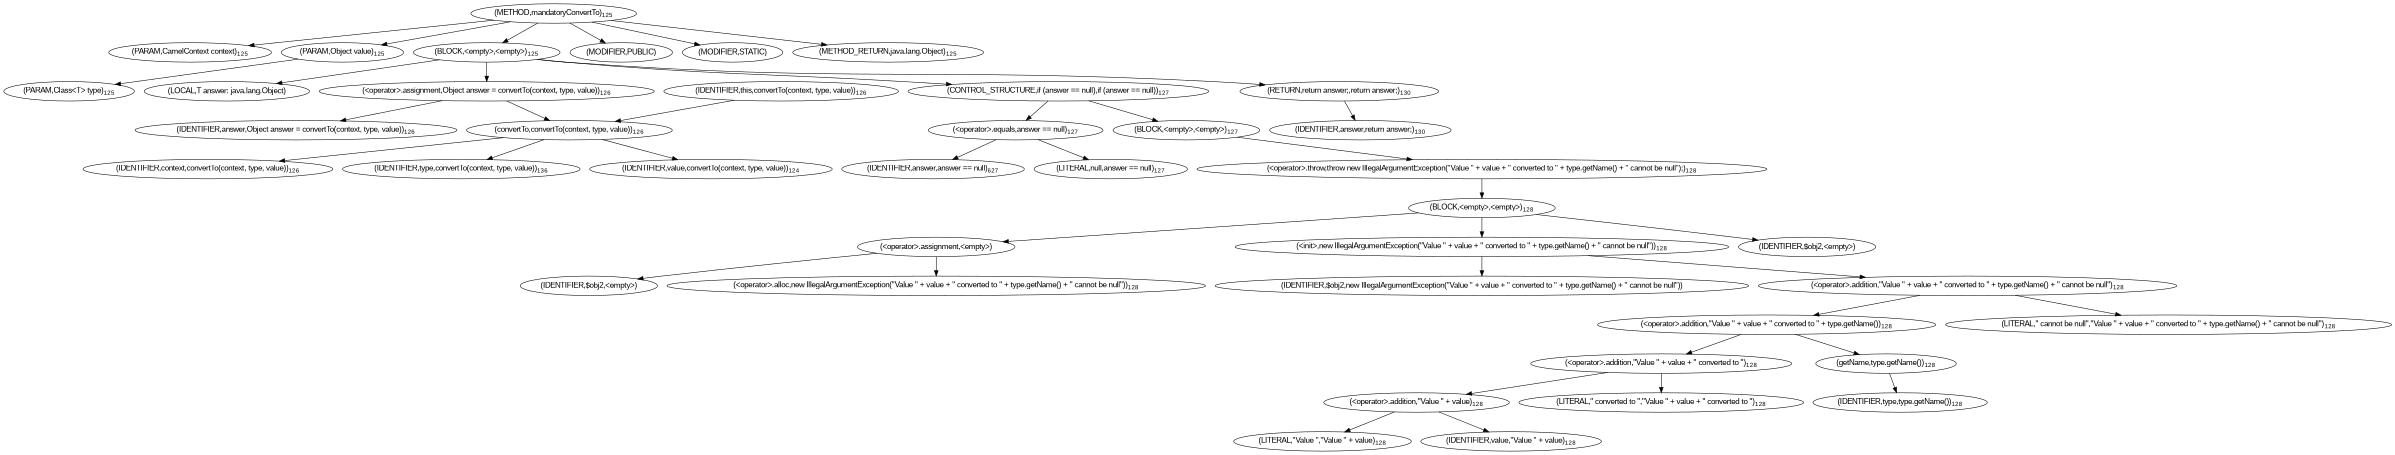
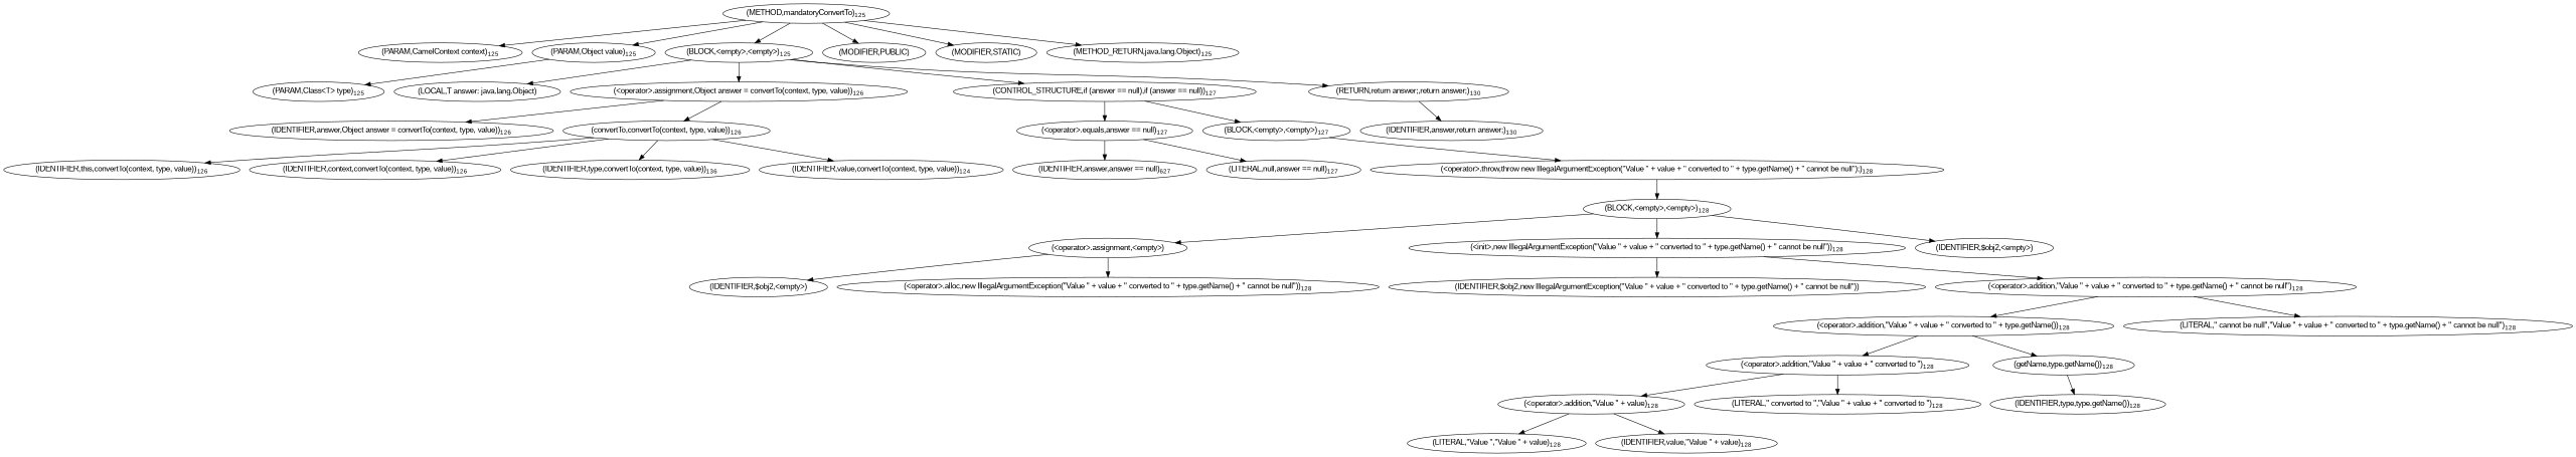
  digraph {
    fontname="Liberation Sans"
    node [fontname="Liberation Sans"]
    edge [fontname="Liberation Sans"]
    n1 [label=<(METHOD,mandatoryConvertTo)<SUB>125</SUB>>]
    n2 [label=<(PARAM,CamelContext context)<SUB>125</SUB>>]
    n3 [label=<(PARAM,Object value)<SUB>125</SUB>>]
    n4 [label=<(BLOCK,&lt;empty&gt;,&lt;empty&gt;)<SUB>125</SUB>>]
    n5 [label=<(MODIFIER,PUBLIC)>]
    n6 [label=<(MODIFIER,STATIC)>]
    n7 [label=<(METHOD_RETURN,java.lang.Object)<SUB>125</SUB>>]
    n8 [label=<(PARAM,Class&lt;T&gt; type)<SUB>125</SUB>>]
    n9 [label=<(LOCAL,T answer: java.lang.Object)>]
    n10 [label=<(&lt;operator&gt;.assignment,Object answer = convertTo(context, type, value))<SUB>126</SUB>>]
    n11 [label=<(CONTROL_STRUCTURE,if (answer == null),if (answer == null))<SUB>127</SUB>>]
    n12 [label=<(RETURN,return answer;,return answer;)<SUB>130</SUB>>]
    n13 [label=<(IDENTIFIER,answer,Object answer = convertTo(context, type, value))<SUB>126</SUB>>]
    n14 [label=<(convertTo,convertTo(context, type, value))<SUB>126</SUB>>]
    n15 [label=<(&lt;operator&gt;.equals,answer == null)<SUB>127</SUB>>]
    n16 [label=<(BLOCK,&lt;empty&gt;,&lt;empty&gt;)<SUB>127</SUB>>]
    n17 [label=<(IDENTIFIER,answer,return answer;)<SUB>130</SUB>>]
    n18 [label=<(IDENTIFIER,this,convertTo(context, type, value))<SUB>126</SUB>>]
    n19 [label=<(IDENTIFIER,context,convertTo(context, type, value))<SUB>126</SUB>>]
    n20 [label=<(IDENTIFIER,type,convertTo(context, type, value))<SUB>136</SUB>>]
    n21 [label=<(IDENTIFIER,value,convertTo(context, type, value))<SUB>124</SUB>>]
    n22 [label=<(IDENTIFIER,answer,answer == null)<SUB>627</SUB>>]
    n23 [label=<(LITERAL,null,answer == null)<SUB>127</SUB>>]
    n24 [label=<(&lt;operator&gt;.throw,throw new IllegalArgumentException(&quot;Value &quot; + value + &quot; converted to &quot; + type.getName() + &quot; cannot be null&quot;);)<SUB>128</SUB>>]
    n25 [label=<(BLOCK,&lt;empty&gt;,&lt;empty&gt;)<SUB>128</SUB>>]
    n26 [label=<(&lt;operator&gt;.assignment,&lt;empty&gt;)>]
    n27 [label=<(&lt;init&gt;,new IllegalArgumentException(&quot;Value &quot; + value + &quot; converted to &quot; + type.getName() + &quot; cannot be null&quot;))<SUB>128</SUB>>]
    n28 [label=<(IDENTIFIER,$obj2,&lt;empty&gt;)>]
    n29 [label=<(IDENTIFIER,$obj2,&lt;empty&gt;)>]
    n30 [label=<(&lt;operator&gt;.alloc,new IllegalArgumentException(&quot;Value &quot; + value + &quot; converted to &quot; + type.getName() + &quot; cannot be null&quot;))<SUB>128</SUB>>]
    n31 [label=<(IDENTIFIER,$obj2,new IllegalArgumentException(&quot;Value &quot; + value + &quot; converted to &quot; + type.getName() + &quot; cannot be null&quot;))>]
    n32 [label=<(&lt;operator&gt;.addition,&quot;Value &quot; + value + &quot; converted to &quot; + type.getName() + &quot; cannot be null&quot;)<SUB>128</SUB>>]
    n33 [label=<(&lt;operator&gt;.addition,&quot;Value &quot; + value + &quot; converted to &quot; + type.getName())<SUB>128</SUB>>]
    n34 [label=<(LITERAL,&quot; cannot be null&quot;,&quot;Value &quot; + value + &quot; converted to &quot; + type.getName() + &quot; cannot be null&quot;)<SUB>128</SUB>>]
    n35 [label=<(&lt;operator&gt;.addition,&quot;Value &quot; + value + &quot; converted to &quot;)<SUB>128</SUB>>]
    n36 [label=<(getName,type.getName())<SUB>128</SUB>>]
    n37 [label=<(&lt;operator&gt;.addition,&quot;Value &quot; + value)<SUB>128</SUB>>]
    n38 [label=<(LITERAL,&quot; converted to &quot;,&quot;Value &quot; + value + &quot; converted to &quot;)<SUB>128</SUB>>]
    n39 [label=<(IDENTIFIER,type,type.getName())<SUB>128</SUB>>]
    n40 [label=<(LITERAL,&quot;Value &quot;,&quot;Value &quot; + value)<SUB>128</SUB>>]
    n41 [label=<(IDENTIFIER,value,&quot;Value &quot; + value)<SUB>128</SUB>>]
    n1 -> n2
    n1 -> n3
    n1 -> n4
    n1 -> n5
    n1 -> n6
    n1 -> n7
    n3 -> n8
    n4 -> n9
    n4 -> n10
    n4 -> n11
    n4 -> n12
    n10 -> n13
    n10 -> n14
    n11 -> n15
    n11 -> n16
    n12 -> n17
-   n18 -> n14
+   n14 -> n18
    n14 -> n19
    n14 -> n20
    n14 -> n21
    n15 -> n22
    n15 -> n23
    n16 -> n24
    n24 -> n25
    n25 -> n26
    n25 -> n27
    n25 -> n28
    n26 -> n29
    n26 -> n30
    n27 -> n31
    n27 -> n32
    n32 -> n33
    n32 -> n34
    n33 -> n35
    n33 -> n36
    n35 -> n37
    n35 -> n38
    n36 -> n39
    n37 -> n40
    n37 -> n41
  }
